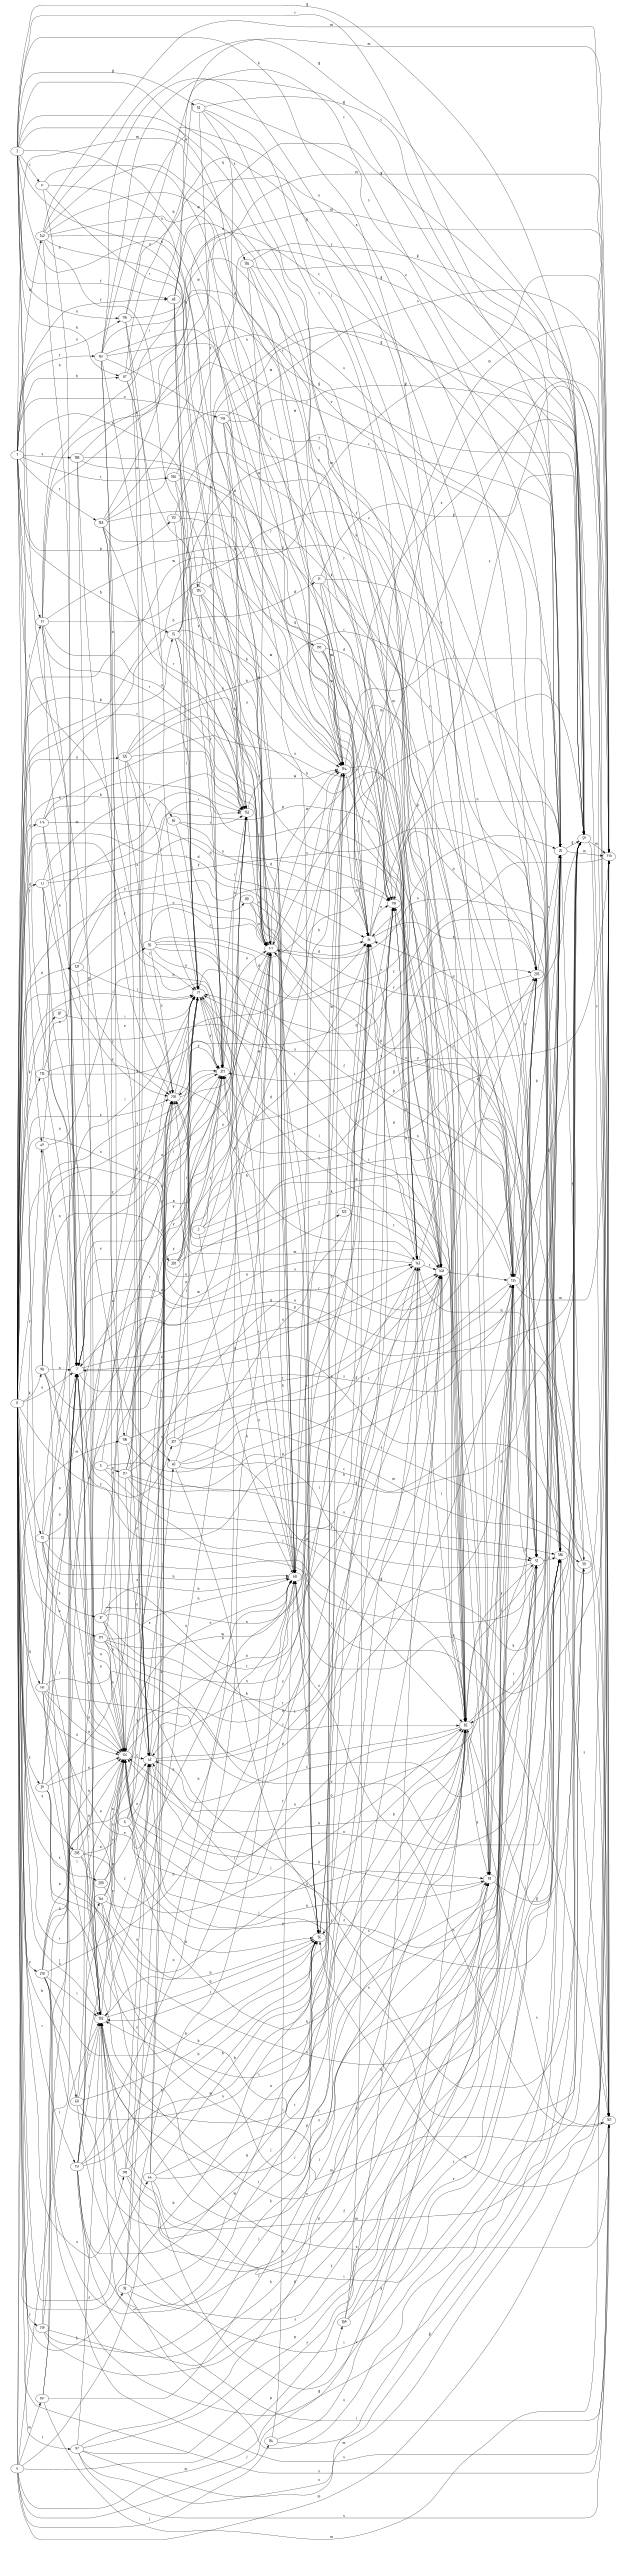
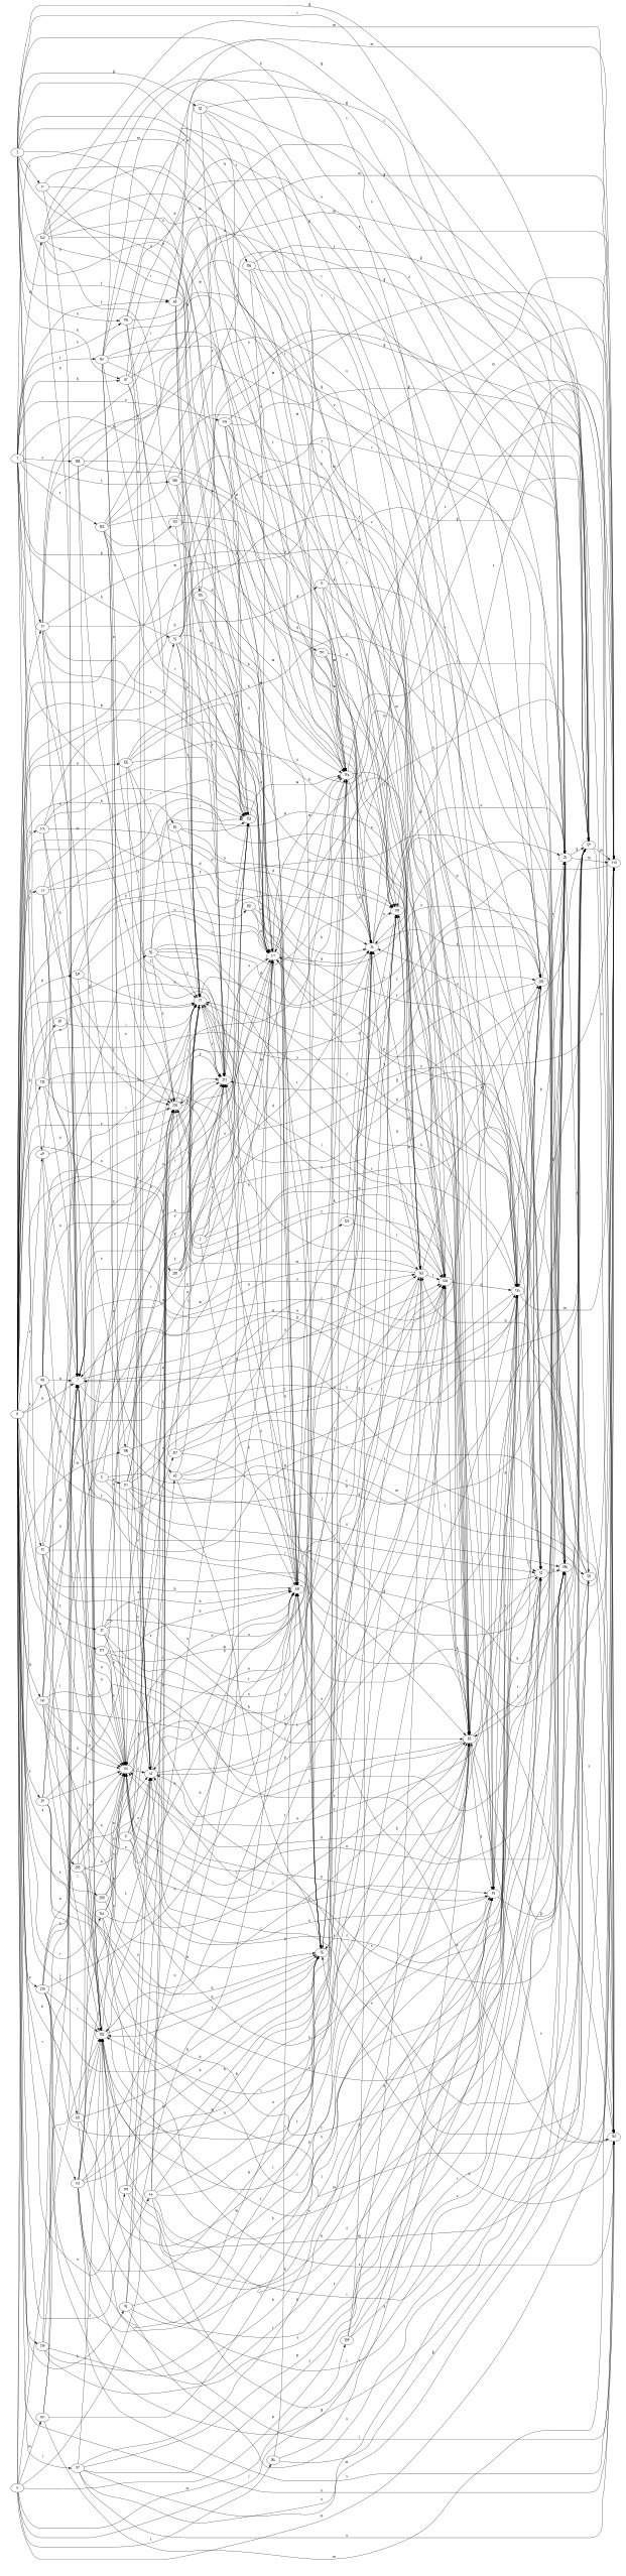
  strict digraph {
    fontname="Fira Sans"
    rankdir=LR
    node [fontname="Fira Sans"]
    edge [fontname="Fira Sans"]
    0
    7
    11
    15
    33
    34
    37
    39
    44
    56
    60
    66
    73
    77
    80
    n16 [label=81]
    87
    90
    92
    97
    102
    113
    123
    125
    126
    127
    141
    144
    151
    152
    161
    171
    174
    191
    198
    200
    201
    205
    210
    211
    217
    219
    220
    25
    n45 [label=168]
    135
    59
    194
    186
    203
    68
    177
    118
    16
    110
    85
    50
    51
    93
    143
    42
    1
    40
    48
    67
    104
    115
    116
    132
    142
    165
    166
    167
    178
    185
    2
    17
    49
    n79 [label=52]
    106
    3
    4
    84
    107
    109
    5
    117
    6
    0 -> 7 [label=a]
    0 -> 11 [label=b]
    0 -> 15 [label=b]
    0 -> 33 [label=d]
    0 -> 34 [label=d]
    0 -> 37 [label=e]
    0 -> 39 [label=e]
    0 -> 44 [label=f]
    0 -> 56 [label=g]
    0 -> 60 [label=h]
    0 -> 66 [label=h]
    0 -> 73 [label=i]
    0 -> 77 [label=i]
    0 -> 80 [label=j]
    0 -> n16 [label=j]
    0 -> 87 [label=k]
    0 -> 90 [label=k]
    0 -> 92 [label=k]
    0 -> 97 [label=l]
    0 -> 102 [label=l]
    0 -> 113 [label=n]
    0 -> 123 [label=o]
    0 -> 125 [label=o]
    0 -> 126 [label=o]
    0 -> 127 [label=p]
    0 -> 141 [label=q]
    0 -> 144 [label=r]
    0 -> 151 [label=r]
    0 -> 152 [label=r]
    0 -> 161 [label=s]
    0 -> 171 [label=u]
    0 -> 174 [label=u]
    0 -> 191 [label=w]
    0 -> 198 [label=x]
    0 -> 200 [label=x]
    0 -> 201 [label=x]
    0 -> 205 [label=y]
    0 -> 210 [label=y]
    0 -> 211 [label=y]
    0 -> 217 [label=z]
    0 -> 219 [label=z]
    0 -> 220 [label=z]
    7 -> 102 [label=l]
    7 -> 126 [label=o]
    7 -> 161 [label=s]
    7 -> 25 [label=c]
    7 -> n45 [label=t]
    7 -> 135 [label=p]
    11 -> 34 [label=d]
    11 -> 59 [label=g]
    11 -> 194 [label=w]
    11 -> 186 [label=v]
    11 -> 203 [label=x]
    15 -> 77 [label=i]
    15 -> 211 [label=y]
    15 -> 25 [label=c]
    15 -> 59 [label=g]
    15 -> 194 [label=w]
    15 -> 186 [label=v]
    15 -> 68 [label=h]
    15 -> 177 [label=u]
    33 -> 7 [label=a]
    33 -> 126 [label=o]
    33 -> 152 [label=r]
    33 -> 220 [label=z]
    33 -> 135 [label=p]
    33 -> 118 [label=n]
    34 -> 102 [label=l]
    34 -> 126 [label=o]
    34 -> 161 [label=s]
    34 -> 203 [label=x]
    34 -> 68 [label=h]
    34 -> 118 [label=n]
    34 -> 16 [label=b]
    34 -> 110 [label=m]
    37 -> 126 [label=o]
    37 -> 211 [label=y]
    37 -> 203 [label=x]
    37 -> 68 [label=h]
    37 -> 118 [label=n]
    37 -> 85 [label=j]
    37 -> 50 [label=f]
    39 -> 7 [label=a]
    39 -> 126 [label=o]
    39 -> 152 [label=r]
    39 -> 186 [label=v]
    39 -> 177 [label=u]
    39 -> 110 [label=m]
    39 -> 85 [label=j]
    44 -> 77 [label=i]
    44 -> 220 [label=z]
    44 -> n45 [label=t]
    44 -> 186 [label=v]
    44 -> 118 [label=n]
    44 -> 16 [label=b]
    44 -> 51 [label=f]
    56 -> 34 [label=d]
    56 -> 152 [label=r]
    56 -> 211 [label=y]
    56 -> 220 [label=z]
    56 -> n45 [label=t]
    56 -> 177 [label=u]
    56 -> 110 [label=m]
    56 -> 51 [label=f]
    60 -> 102 [label=l]
    60 -> 126 [label=o]
    60 -> 16 [label=b]
    60 -> 85 [label=j]
    60 -> 93 [label=k]
    66 -> 34 [label=d]
    66 -> 77 [label=i]
    66 -> 152 [label=r]
    73 -> 7 [label=a]
    73 -> 126 [label=o]
    73 -> 220 [label=z]
    73 -> 25 [label=c]
    73 -> n45 [label=t]
    73 -> 135 [label=p]
    73 -> 194 [label=w]
    73 -> 68 [label=h]
    77 -> 211 [label=y]
    77 -> 25 [label=c]
    77 -> n45 [label=t]
    77 -> 68 [label=h]
    80 -> 135 [label=p]
    80 -> 177 [label=u]
    80 -> 51 [label=f]
    n16 -> 7 [label=a]
    n16 -> 34 [label=d]
    n16 -> 126 [label=o]
    n16 -> 152 [label=r]
    n16 -> 25 [label=c]
    n16 -> 135 [label=p]
    n16 -> 59 [label=g]
    n16 -> 177 [label=u]
    n16 -> 110 [label=m]
    87 -> 77 [label=i]
    90 -> 7 [label=a]
    90 -> 102 [label=l]
    90 -> 152 [label=r]
    90 -> 161 [label=s]
    90 -> 211 [label=y]
    90 -> 203 [label=x]
    90 -> 177 [label=u]
    90 -> 143 [label=q]
    92 -> 77 [label=i]
    92 -> 194 [label=w]
    92 -> 186 [label=v]
    92 -> 51 [label=f]
    92 -> 42 [label=e]
    97 -> 102 [label=l]
    97 -> 161 [label=s]
    97 -> 135 [label=p]
    97 -> 186 [label=v]
    97 -> 110 [label=m]
    97 -> 85 [label=j]
    97 -> 51 [label=f]
    102 -> 126 [label=o]
    102 -> 135 [label=p]
    102 -> 177 [label=u]
    102 -> 16 [label=b]
    102 -> 110 [label=m]
    113 -> 7 [label=a]
    113 -> 152 [label=r]
    113 -> 211 [label=y]
    113 -> 203 [label=x]
-   0 -> 16 [label=b]
+   113 -> 16 [label=b]
    113 -> 143 [label=q]
    123 -> 34 [label=d]
    123 -> n45 [label=t]
    125 -> 77 [label=i]
    125 -> 152 [label=r]
    125 -> 220 [label=z]
    125 -> 25 [label=c]
    125 -> 118 [label=n]
    125 -> 93 [label=k]
    125 -> 42 [label=e]
    126 -> 7 [label=a]
    126 -> 211 [label=y]
    126 -> n45 [label=t]
    126 -> 51 [label=f]
    126 -> 93 [label=k]
    126 -> 42 [label=e]
    127 -> 77 [label=i]
    127 -> 102 [label=l]
    127 -> 177 [label=u]
    127 -> 118 [label=n]
    141 -> 7 [label=a]
    141 -> 77 [label=i]
    141 -> 126 [label=o]
    141 -> 25 [label=c]
    141 -> 135 [label=p]
    141 -> 186 [label=v]
    141 -> 68 [label=h]
    141 -> 177 [label=u]
    141 -> 16 [label=b]
    144 -> 126 [label=o]
    144 -> 161 [label=s]
    144 -> 220 [label=z]
    144 -> 203 [label=x]
    144 -> 68 [label=h]
    151 -> 102 [label=l]
    151 -> 126 [label=o]
    151 -> 161 [label=s]
    151 -> 220 [label=z]
    151 -> n45 [label=t]
    151 -> 135 [label=p]
    151 -> 194 [label=w]
    151 -> 177 [label=u]
    151 -> 16 [label=b]
    151 -> 143 [label=q]
    151 -> 42 [label=e]
    152 -> 194 [label=w]
    152 -> 177 [label=u]
    161 -> 102 [label=l]
    161 -> 68 [label=h]
    161 -> 16 [label=b]
    171 -> 126 [label=o]
    171 -> 194 [label=w]
    171 -> 186 [label=v]
    171 -> 68 [label=h]
    171 -> 177 [label=u]
    171 -> 118 [label=n]
    174 -> 7 [label=a]
    174 -> 34 [label=d]
    174 -> 220 [label=z]
    174 -> 203 [label=x]
    174 -> 110 [label=m]
    174 -> 85 [label=j]
    191 -> n45 [label=t]
    191 -> 135 [label=p]
    191 -> 194 [label=w]
    191 -> 118 [label=n]
    198 -> 152 [label=r]
    198 -> 135 [label=p]
    198 -> 16 [label=b]
    198 -> 85 [label=j]
    198 -> 42 [label=e]
    200 -> 126 [label=o]
    200 -> 16 [label=b]
    200 -> 42 [label=e]
    201 -> 34 [label=d]
    201 -> 77 [label=i]
    201 -> 194 [label=w]
    201 -> 177 [label=u]
    201 -> 93 [label=k]
    205 -> 77 [label=i]
    205 -> 102 [label=l]
    205 -> 152 [label=r]
    205 -> 25 [label=c]
    205 -> 85 [label=j]
    205 -> 42 [label=e]
    210 -> 7 [label=a]
    210 -> 102 [label=l]
    210 -> 126 [label=o]
    210 -> 220 [label=z]
    210 -> 59 [label=g]
    210 -> 68 [label=h]
    210 -> 118 [label=n]
    210 -> 16 [label=b]
    210 -> 93 [label=k]
    211 -> 7 [label=a]
    211 -> 77 [label=i]
    211 -> 152 [label=r]
    211 -> 177 [label=u]
    217 -> 77 [label=i]
    217 -> n45 [label=t]
    217 -> 59 [label=g]
    217 -> 118 [label=n]
    219 -> 7 [label=a]
    219 -> 211 [label=y]
    219 -> 85 [label=j]
    219 -> 51 [label=f]
    219 -> 93 [label=k]
    220 -> 77 [label=i]
    220 -> 211 [label=y]
    220 -> 110 [label=m]
    25 -> 126 [label=o]
    25 -> 135 [label=p]
    25 -> 59 [label=g]
    25 -> 118 [label=n]
    25 -> 110 [label=m]
    25 -> 50 [label=f]
    n45 -> 34 [label=d]
    n45 -> 77 [label=i]
    n45 -> 135 [label=p]
    n45 -> 118 [label=n]
    n45 -> 85 [label=j]
    135 -> 7 [label=a]
    135 -> 77 [label=i]
    135 -> 126 [label=o]
    135 -> 59 [label=g]
    135 -> 203 [label=x]
    135 -> 118 [label=n]
    135 -> 110 [label=m]
    135 -> 51 [label=f]
    59 -> 102 [label=l]
    59 -> 161 [label=s]
    59 -> 177 [label=u]
    59 -> 110 [label=m]
    59 -> 42 [label=e]
    194 -> 34 [label=d]
    194 -> 25 [label=c]
    194 -> 68 [label=h]
    194 -> 118 [label=n]
    194 -> 85 [label=j]
    186 -> 77 [label=i]
    186 -> 161 [label=s]
    186 -> 220 [label=c]
    186 -> 177 [label=u]
    186 -> 85 [label=j]
    203 -> 34 [label=d]
    203 -> 102 [label=l]
    203 -> 126 [label=o]
    203 -> 211 [label=y]
    203 -> 25 [label=c]
    68 -> 126 [label=o]
    68 -> 211 [label=y]
    68 -> n45 [label=t]
    68 -> 16 [label=b]
    177 -> 7 [label=a]
    177 -> 34 [label=d]
    177 -> 161 [label=s]
    177 -> 135 [label=p]
    177 -> 194 [label=w]
    177 -> 68 [label=h]
    118 -> 143 [label=q]
    16 -> 102 [label=l]
    16 -> 194 [label=w]
    110 -> 211 [label=y]
    110 -> 220 [label=z]
    110 -> 68 [label=h]
    85 -> 102 [label=l]
    85 -> 126 [label=o]
    85 -> 161 [label=s]
    85 -> 220 [label=z]
    85 -> 25 [label=c]
    85 -> 16 [label=b]
    85 -> 51 [label=f]
    85 -> 93 [label=k]
    85 -> 42 [label=e]
    50 -> 7 [label=a]
    50 -> 102 [label=l]
    50 -> 211 [label=y]
    50 -> 85 [label=j]
    50 -> 143 [label=q]
    50 -> 42 [label=e]
    51 -> 7 [label=a]
    51 -> 34 [label=d]
    51 -> 186 [label=v]
    51 -> 177 [label=u]
    51 -> 85 [label=j]
    51 -> 93 [label=k]
    93 -> 126 [label=o]
    93 -> 135 [label=p]
    93 -> 59 [label=g]
    143 -> 7 [label=a]
    143 -> 34 [label=d]
    143 -> 102 [label=l]
    143 -> 220 [label=m]
    143 -> n45 [label=t]
    143 -> 203 [label=x]
    143 -> 85 [label=j]
    143 -> 42 [label=e]
    42 -> 220 [label=z]
    42 -> n45 [label=t]
    42 -> 68 [label=h]
    42 -> 93 [label=k]
    42 -> 143 [label=q]
    1 -> 15 [label=b]
    1 -> 77 [label=i]
    1 -> n16 [label=j]
    1 -> 102 [label=l]
    1 -> 40 [label=e]
    1 -> 48 [label=f]
    1 -> 67 [label=h]
    1 -> 104 [label=m]
    1 -> 115 [label=n]
    1 -> 116 [label=n]
    1 -> 132 [label=p]
    1 -> 142 [label=q]
    1 -> 165 [label=t]
    1 -> 166 [label=t]
    1 -> 167 [label=t]
    1 -> 178 [label=v]
    1 -> 185 [label=v]
    40 -> 77 [label=i]
    40 -> 16 [label=b]
    40 -> 110 [label=m]
    40 -> 85 [label=j]
    40 -> 50 [label=f]
    48 -> 77 [label=i]
    48 -> 152 [label=r]
    48 -> 211 [label=y]
    48 -> 59 [label=g]
    48 -> 203 [label=x]
    48 -> 85 [label=j]
    67 -> 161 [label=s]
    67 -> 186 [label=v]
    67 -> 68 [label=h]
    67 -> 110 [label=m]
    67 -> 42 [label=e]
    104 -> 59 [label=g]
    104 -> 194 [label=w]
    104 -> 186 [label=v]
    104 -> 177 [label=u]
    104 -> 118 [label=n]
    115 -> 211 [label=y]
    115 -> 25 [label=c]
    115 -> 194 [label=w]
    115 -> 68 [label=h]
    115 -> 177 [label=u]
    116 -> 77 [label=i]
    116 -> 25 [label=c]
    116 -> n45 [label=t]
    116 -> 51 [label=f]
    116 -> 42 [label=e]
    132 -> 77 [label=i]
    132 -> 51 [label=f]
    132 -> 143 [label=q]
    142 -> 7 [label=a]
    142 -> 152 [label=r]
    142 -> 59 [label=g]
    142 -> 194 [label=w]
    142 -> 118 [label=n]
    142 -> 16 [label=b]
    142 -> 110 [label=m]
    142 -> 85 [label=j]
    142 -> 143 [label=q]
    165 -> 34 [label=d]
    165 -> 126 [label=o]
    165 -> 186 [label=v]
    165 -> 177 [label=u]
    165 -> 110 [label=m]
    165 -> 85 [label=j]
    165 -> 51 [label=f]
    165 -> 42 [label=e]
    166 -> 77 [label=i]
    166 -> 59 [label=g]
    166 -> 16 [label=b]
    166 -> 93 [label=k]
    167 -> 34 [label=d]
    167 -> 126 [label=o]
    167 -> 152 [label=r]
    167 -> 220 [label=z]
    167 -> n45 [label=t]
    167 -> 135 [label=p]
    167 -> 59 [label=g]
    167 -> 203 [label=x]
    167 -> 118 [label=n]
    167 -> 143 [label=q]
    178 -> 34 [label=d]
    178 -> 152 [label=r]
    178 -> 161 [label=s]
    178 -> 59 [label=g]
    178 -> 177 [label=u]
    178 -> 85 [label=j]
    178 -> 93 [label=k]
    185 -> 102 [label=l]
    185 -> 220 [label=z]
    185 -> 25 [label=c]
    185 -> 194 [label=w]
    185 -> 85 [label=j]
    2 -> 25 [label=c]
    2 -> n45 [label=t]
    2 -> 59 [label=g]
    2 -> 194 [label=w]
    2 -> 68 [label=h]
    2 -> 177 [label=u]
    2 -> 16 [label=b]
    2 -> 93 [label=k]
    2 -> 143 [label=q]
    2 -> 48 [label=f]
    2 -> 67 [label=h]
    2 -> 116 [label=n]
    2 -> 17 [label=c]
    2 -> 49 [label=f]
    2 -> n79 [label=g]
    2 -> 106 [label=m]
    17 -> 7 [label=a]
    17 -> 152 [label=r]
    17 -> 194 [label=w]
    17 -> 177 [label=u]
    49 -> 7 [label=a]
    49 -> 126 [label=o]
    49 -> 186 [label=v]
    49 -> 68 [label=h]
    n79 -> 211 [label=y]
    n79 -> 25 [label=c]
    n79 -> n45 [label=t]
    n79 -> 194 [label=w]
    n79 -> 85 [label=j]
    106 -> 211 [label=y]
    106 -> 59 [label=g]
    106 -> 186 [label=v]
    106 -> 42 [label=e]
    3 -> 161 [label=s]
    3 -> 211 [label=y]
    3 -> 135 [label=p]
    3 -> 59 [label=g]
    3 -> 68 [label=h]
    4 -> 102 [label=l]
    4 -> 135 [label=p]
    4 -> 68 [label=h]
    4 -> 110 [label=m]
    4 -> 85 [label=j]
    4 -> 49 [label=f]
    4 -> 106 [label=m]
    4 -> 84 [label=j]
    4 -> 107 [label=m]
    4 -> 109 [label=m]
    84 -> 59 [label=g]
    84 -> 68 [label=h]
    84 -> 93 [label=k]
    107 -> 7 [label=a]
    107 -> 126 [label=o]
    107 -> 110 [label=m]
    107 -> 85 [label=j]
    109 -> 34 [label=d]
    109 -> 25 [label=c]
    109 -> 186 [label=v]
    109 -> 143 [label=q]
    5 -> 211 [label=y]
    5 -> 25 [label=c]
    5 -> 85 [label=j]
    5 -> 117 [label=n]
    117 -> 77 [label=i]
    117 -> 211 [label=y]
    117 -> 25 [label=c]
    117 -> n45 [label=t]
    117 -> 59 [label=g]
    117 -> 51 [label=f]
    117 -> 143 [label=q]
    117 -> 42 [label=e]
    6 -> 77 [label=i]
    6 -> n45 [label=t]
    6 -> 93 [label=k]
    6 -> 42 [label=e]
    6 -> 40 [label=e]
  }
